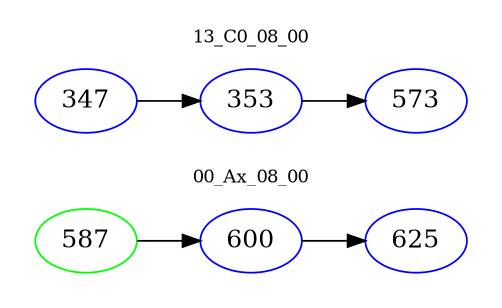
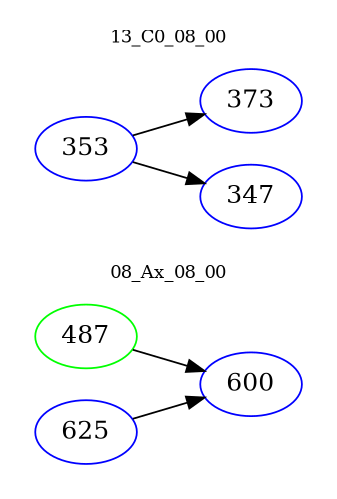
  digraph {
    rankdir=LR
    node [color=blue]
    edge [color=black]
    n1 [label=600]
-   n2 [color=green label=587]
+   n2 [color=green label=487]
    n3 [label=625]
    n4 [label=353]
    n5 [label=347]
-   n6 [label=573]
+   n6 [label=373]
    subgraph cluster_1 {
      color=white
      fontsize=10
-     label="00_Ax_08_00"
+     label="08_Ax_08_00"
      n1
      n2
      n3
    }
    subgraph cluster_2 {
      color=white
      fontsize=10
      label="13_C0_08_00"
      n4
      n5
      n6
    }
-   n1 -> n3
+   n3 -> n1
    n2 -> n1
-   n5 -> n4
+   n4 -> n5
    n4 -> n6
  }
